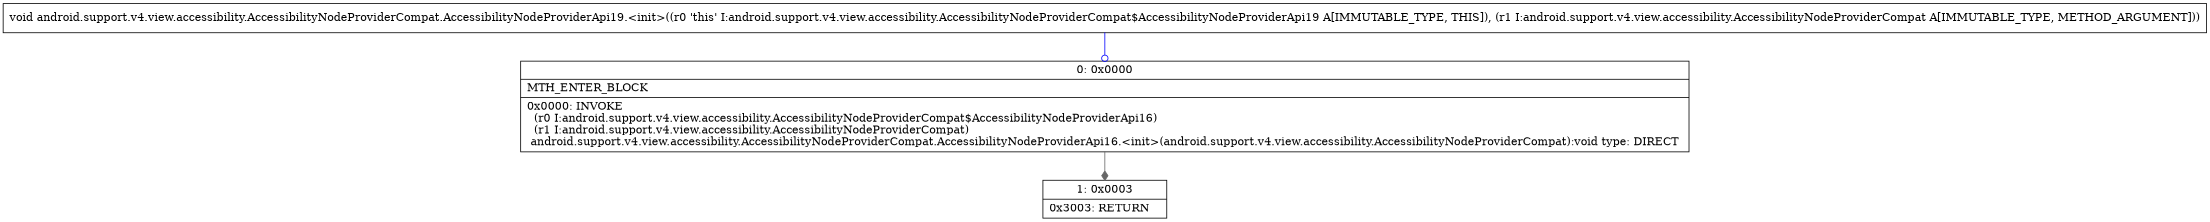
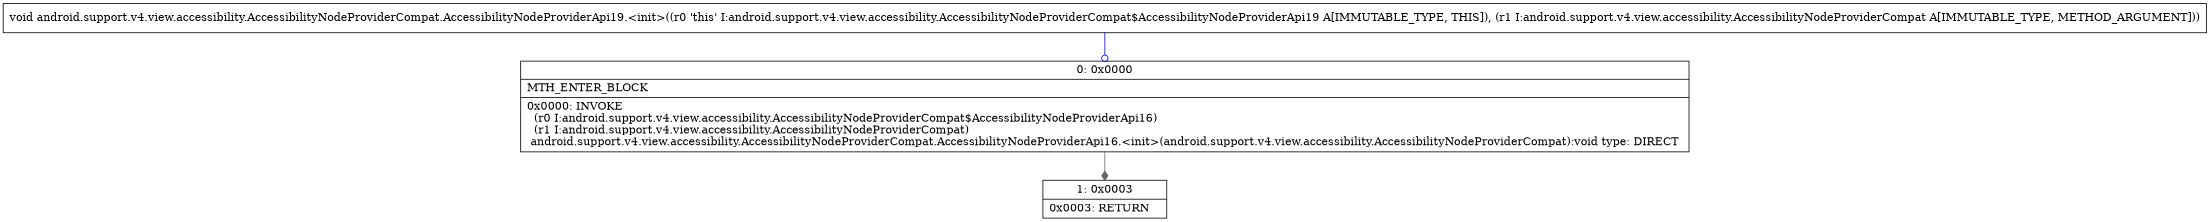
  digraph {
    node [shape=record]
    n1 [label="{0\:\ 0x0000|MTH_ENTER_BLOCK\l|0x0000: INVOKE  \l  (r0 I:android.support.v4.view.accessibility.AccessibilityNodeProviderCompat$AccessibilityNodeProviderApi16)\l  (r1 I:android.support.v4.view.accessibility.AccessibilityNodeProviderCompat)\l android.support.v4.view.accessibility.AccessibilityNodeProviderCompat.AccessibilityNodeProviderApi16.\<init\>(android.support.v4.view.accessibility.AccessibilityNodeProviderCompat):void type: DIRECT \l}"]
-   n2 [label="{1\:\ 0x0003|0x3003: RETURN   \l}"]
+   n2 [label="{1\:\ 0x0003|0x0003: RETURN   \l}"]
    n3 [label="{void android.support.v4.view.accessibility.AccessibilityNodeProviderCompat.AccessibilityNodeProviderApi19.\<init\>((r0 'this' I:android.support.v4.view.accessibility.AccessibilityNodeProviderCompat$AccessibilityNodeProviderApi19 A[IMMUTABLE_TYPE, THIS]), (r1 I:android.support.v4.view.accessibility.AccessibilityNodeProviderCompat A[IMMUTABLE_TYPE, METHOD_ARGUMENT])) }"]
    n1 -> n2 [color=gray40 arrowhead=diamond]
    n3 -> n1 [color=blue arrowhead=odot]
  }
